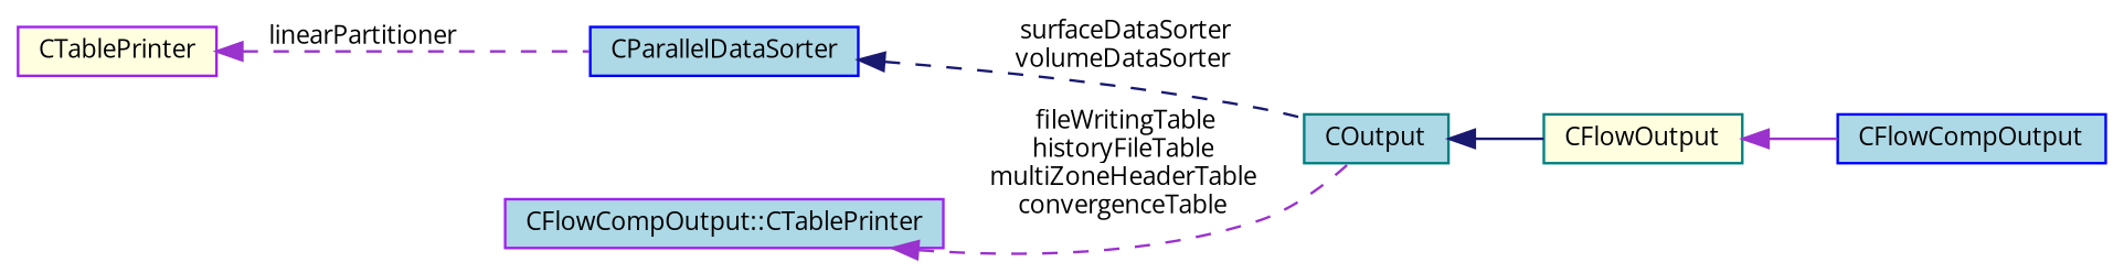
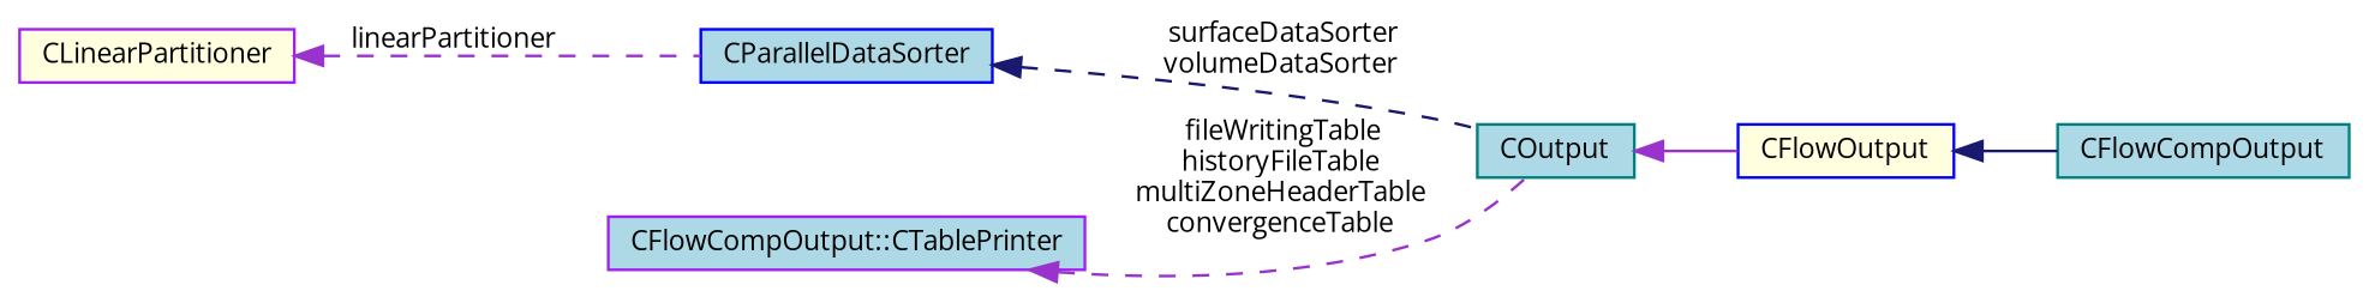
  digraph {
    fontname="Open Sans"
    rankdir=LR
    node [color=teal fillcolor=lightblue fontname="Open Sans" fontsize=10 shape=record style=filled]
    edge [color=midnightblue dir=back fontname="Open Sans" fontsize=10 labelfontname=Helvetica labelfontsize=10 style=dashed]
-   n1 [color=blue fontcolor=black height=0.2 label=CFlowCompOutput width=0.4]
-   n2 [fillcolor=lightyellow height=0.2 label=CFlowOutput width=0.4]
+   n1 [fontcolor=black height=0.2 label=CFlowCompOutput width=0.4]
+   n2 [color=blue fillcolor=lightyellow height=0.2 label=CFlowOutput width=0.4]
    n3 [height=0.2 label=COutput width=0.4]
    n4 [color=blue height=0.2 label=CParallelDataSorter width=0.4]
-   n5 [color=purple fillcolor=lightyellow height=0.2 label=CTablePrinter width=0.4]
+   n5 [color=purple fillcolor=lightyellow height=0.2 label=CLinearPartitioner width=0.4]
    n6 [color=purple height=0.2 label="CFlowCompOutput::CTablePrinter" width=0.4]
-   n2 -> n1 [color=darkorchid3 style=solid]
-   n3 -> n2 [style=solid]
+   n2 -> n1 [style=solid]
+   n3 -> n2 [color=darkorchid3 style=solid]
    n4 -> n3 [label=" surfaceDataSorter\nvolumeDataSorter"]
    n5 -> n4 [color=darkorchid3 label=" linearPartitioner"]
    n6 -> n3 [color=darkorchid3 label=" fileWritingTable\nhistoryFileTable\nmultiZoneHeaderTable\nconvergenceTable"]
  }
